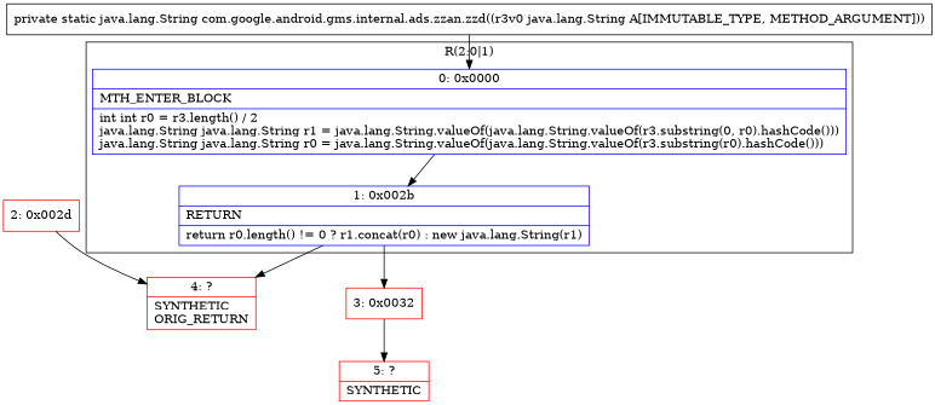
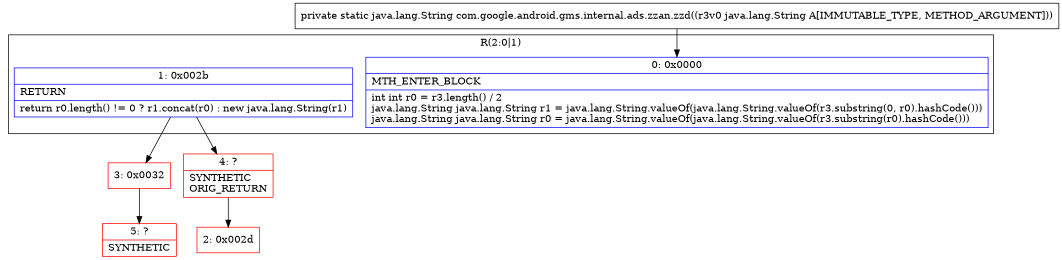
  digraph {
    node [color=red shape=record]
    n1 [color=blue label="{0\:\ 0x0000|MTH_ENTER_BLOCK\l|int int r0 = r3.length() \/ 2\ljava.lang.String java.lang.String r1 = java.lang.String.valueOf(java.lang.String.valueOf(r3.substring(0, r0).hashCode()))\ljava.lang.String java.lang.String r0 = java.lang.String.valueOf(java.lang.String.valueOf(r3.substring(r0).hashCode()))\l}"]
    n2 [color=blue label="{1\:\ 0x002b|RETURN\l|return r0.length() != 0 ? r1.concat(r0) : new java.lang.String(r1)\l}"]
    n3 [label="{3\:\ 0x0032}"]
    n4 [label="{4\:\ ?|SYNTHETIC\lORIG_RETURN\l}"]
    n5 [label="{2\:\ 0x002d}"]
    n6 [label="{5\:\ ?|SYNTHETIC\l}"]
    n7 [label="{private static java.lang.String com.google.android.gms.internal.ads.zzan.zzd((r3v0 java.lang.String A[IMMUTABLE_TYPE, METHOD_ARGUMENT])) }" color=""]
    subgraph cluster_1 {
      label="R(2:0|1)"
      n1
      n2
    }
-   n1 -> n2
    n2 -> n3
    n2 -> n4
    n3 -> n6
-   n5 -> n4
+   n4 -> n5
    n7 -> n1
  }
